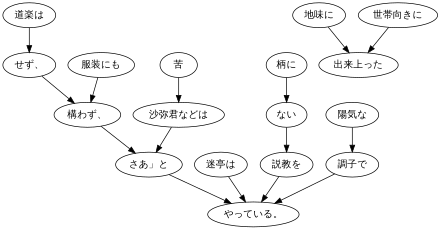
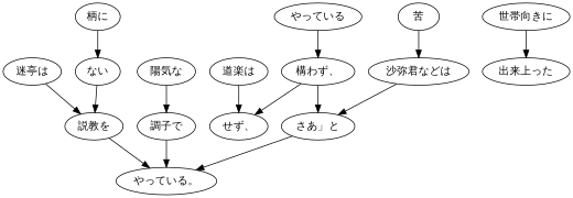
  digraph {
    n1 [label="苦"]
    n2 [label="沙弥君などは"]
    n3 [label="さあ」と"]
    n4 [label="やっている。"]
    n5 [label="道楽は"]
    n6 [label="せず、"]
    n7 [label="構わず、"]
-   n8 [label="服装にも"]
-   n9 [label="地味に"]
+   n8 [label="やっている"]
    n10 [label="出来上った"]
    n11 [label="世帯向きに"]
    n12 [label="迷亭は"]
    n13 [label="柄に"]
    n14 [label="ない"]
    n15 [label="説教を"]
    n16 [label="陽気な"]
    n17 [label="調子で"]
    n1 -> n2
    n2 -> n3
    n3 -> n4
    n5 -> n6
-   n6 -> n7
+   n7 -> n6
    n7 -> n3
    n8 -> n7
-   n9 -> n10
    n11 -> n10
-   n12 -> n4
+   n12 -> n15
    n13 -> n14
    n14 -> n15
    n15 -> n4
    n16 -> n17
    n17 -> n4
  }
